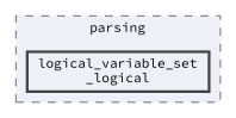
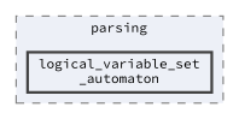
  digraph {
    compound=true
    fontname="Source Code Pro"
-   n1 [color=grey25 fillcolor="#edf0f7" fontname="Source Code Pro" fontsize=10 height=0.2 label="logical_variable_set\l_logical" shape=box style="filled,bold" width=0.4]
+   n1 [color=grey25 fillcolor="#edf0f7" fontname="Source Code Pro" fontsize=10 height=0.2 label="logical_variable_set\l_automaton" shape=box style="filled,bold" width=0.4]
    subgraph cluster_1 {
      bgcolor="#edf0f7"
      fontsize=10
      label=parsing
      pencolor=grey50
      style="filled,dashed"
      n1
    }
  }
